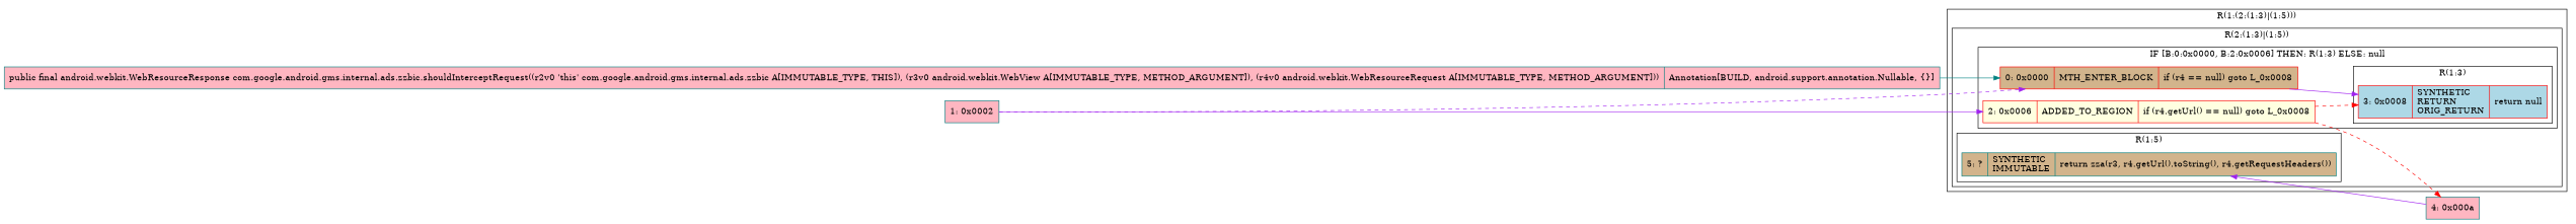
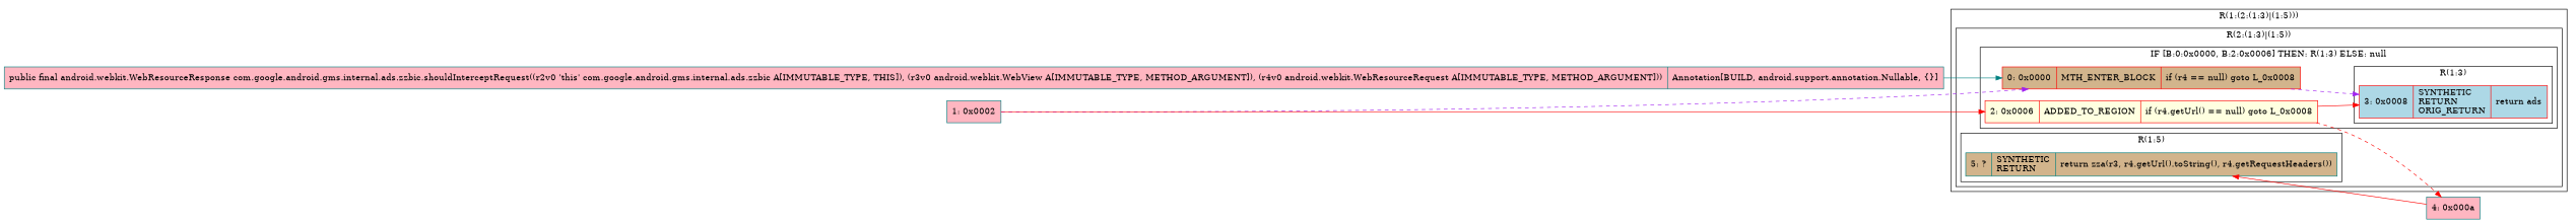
  digraph {
    rankdir=LR
    node [color=teal fillcolor=lightpink shape=record style=filled]
    edge [color=purple]
-   n1 [color=red fillcolor=lightblue label="{3\:\ 0x0008|SYNTHETIC\lRETURN\lORIG_RETURN\l|return null\l}"]
+   n1 [color=red fillcolor=lightblue label="{3\:\ 0x0008|SYNTHETIC\lRETURN\lORIG_RETURN\l|return ads\l}"]
    n2 [color=red fillcolor=tan label="{0\:\ 0x0000|MTH_ENTER_BLOCK\l|if (r4 == null) goto L_0x0008\l}"]
    n3 [color=red fillcolor=lightyellow label="{2\:\ 0x0006|ADDED_TO_REGION\l|if (r4.getUrl() == null) goto L_0x0008\l}"]
-   n4 [fillcolor=tan label="{5\:\ ?|SYNTHETIC\lIMMUTABLE\l|return zza(r3, r4.getUrl().toString(), r4.getRequestHeaders())\l}"]
+   n4 [fillcolor=tan label="{5\:\ ?|SYNTHETIC\lRETURN\l|return zza(r3, r4.getUrl().toString(), r4.getRequestHeaders())\l}"]
    n5 [label="{4\:\ 0x000a}"]
    n6 [label="{1\:\ 0x0002}"]
    n7 [label="{public final android.webkit.WebResourceResponse com.google.android.gms.internal.ads.zzbic.shouldInterceptRequest((r2v0 'this' com.google.android.gms.internal.ads.zzbic A[IMMUTABLE_TYPE, THIS]), (r3v0 android.webkit.WebView A[IMMUTABLE_TYPE, METHOD_ARGUMENT]), (r4v0 android.webkit.WebResourceRequest A[IMMUTABLE_TYPE, METHOD_ARGUMENT]))  | Annotation[BUILD, android.support.annotation.Nullable, \{\}]\l}"]
    subgraph cluster_1 {
      label="R(1:(2:(1:3)|(1:5)))"
      subgraph cluster_2 {
        label="R(2:(1:3)|(1:5))"
        subgraph cluster_3 {
          label="IF [B:0:0x0000, B:2:0x0006] THEN: R(1:3) ELSE: null"
          n2
          n3
          subgraph cluster_4 {
            label="R(1:3)"
            n1
          }
        }
        subgraph cluster_5 {
          label="R(1:5)"
          n4
        }
      }
    }
-   n2 -> n1
-   n3 -> n1 [color=red style=dashed]
+   n2 -> n1 [style=dashed]
+   n3 -> n1 [color=red]
    n3 -> n5 [color=red style=dashed]
-   n5 -> n4
+   n5 -> n4 [color=red]
    n6 -> n2 [style=dashed]
-   n6 -> n3
+   n6 -> n3 [color=red]
    n7 -> n2 [color=teal]
  }
